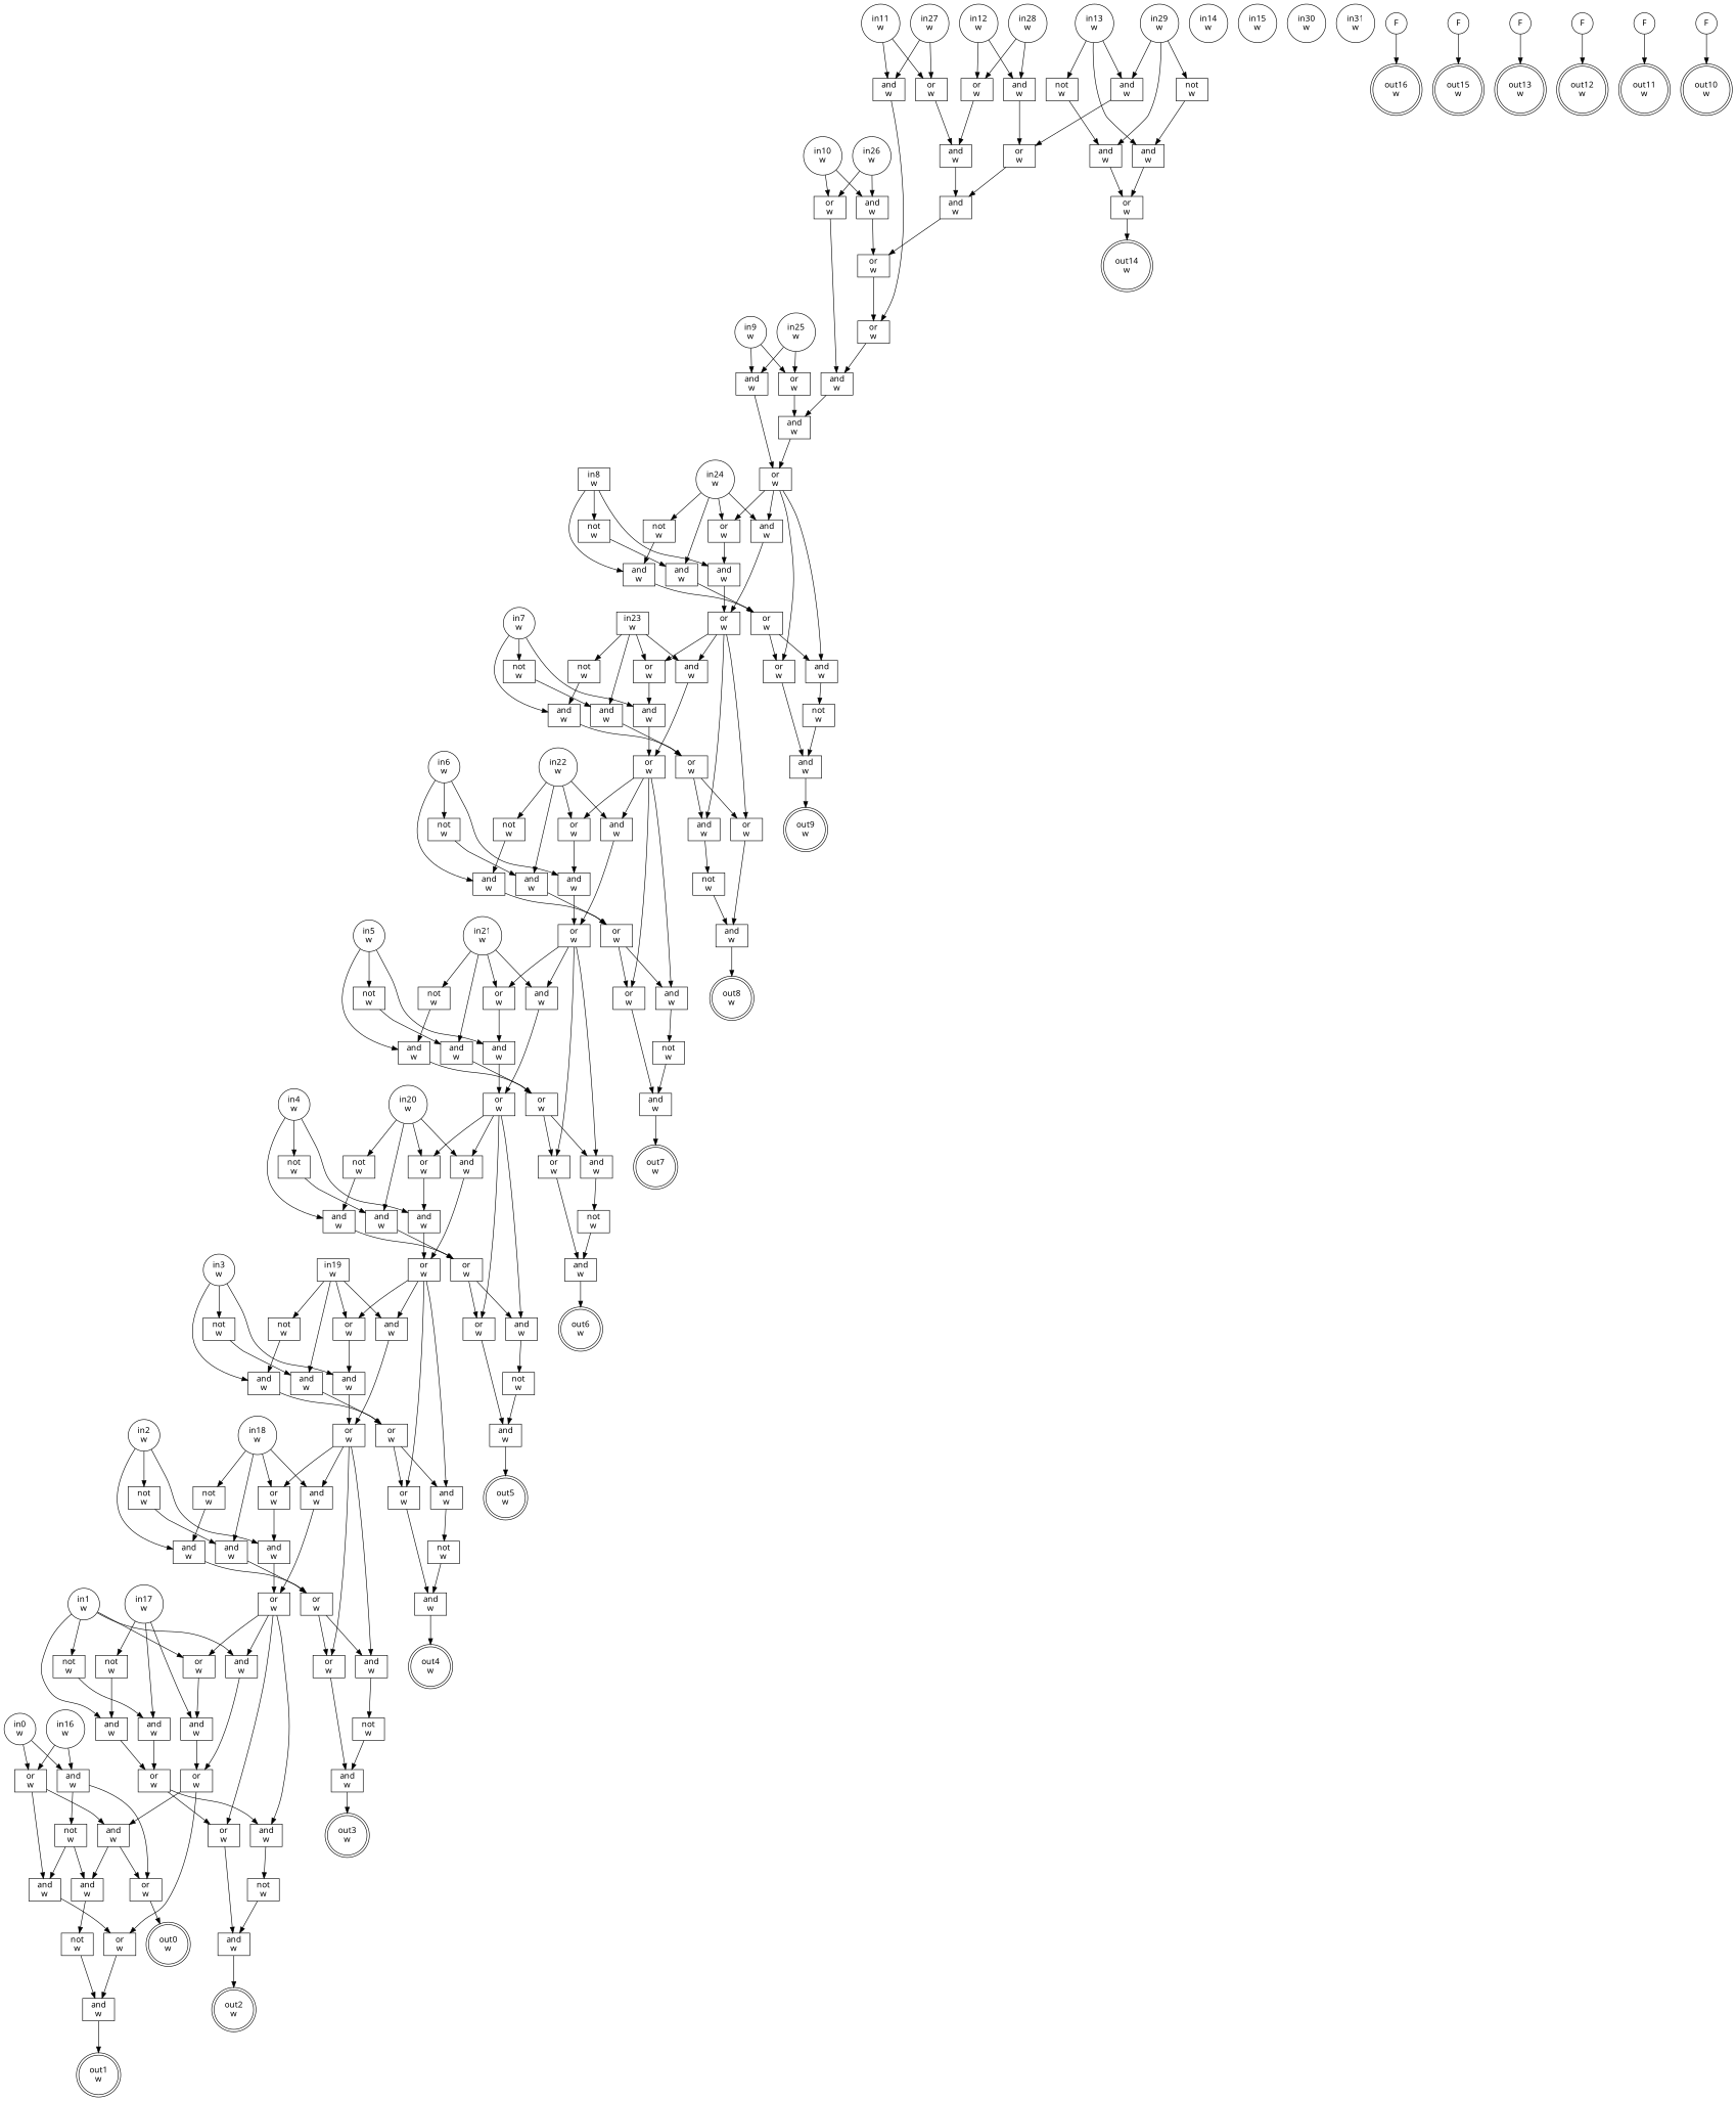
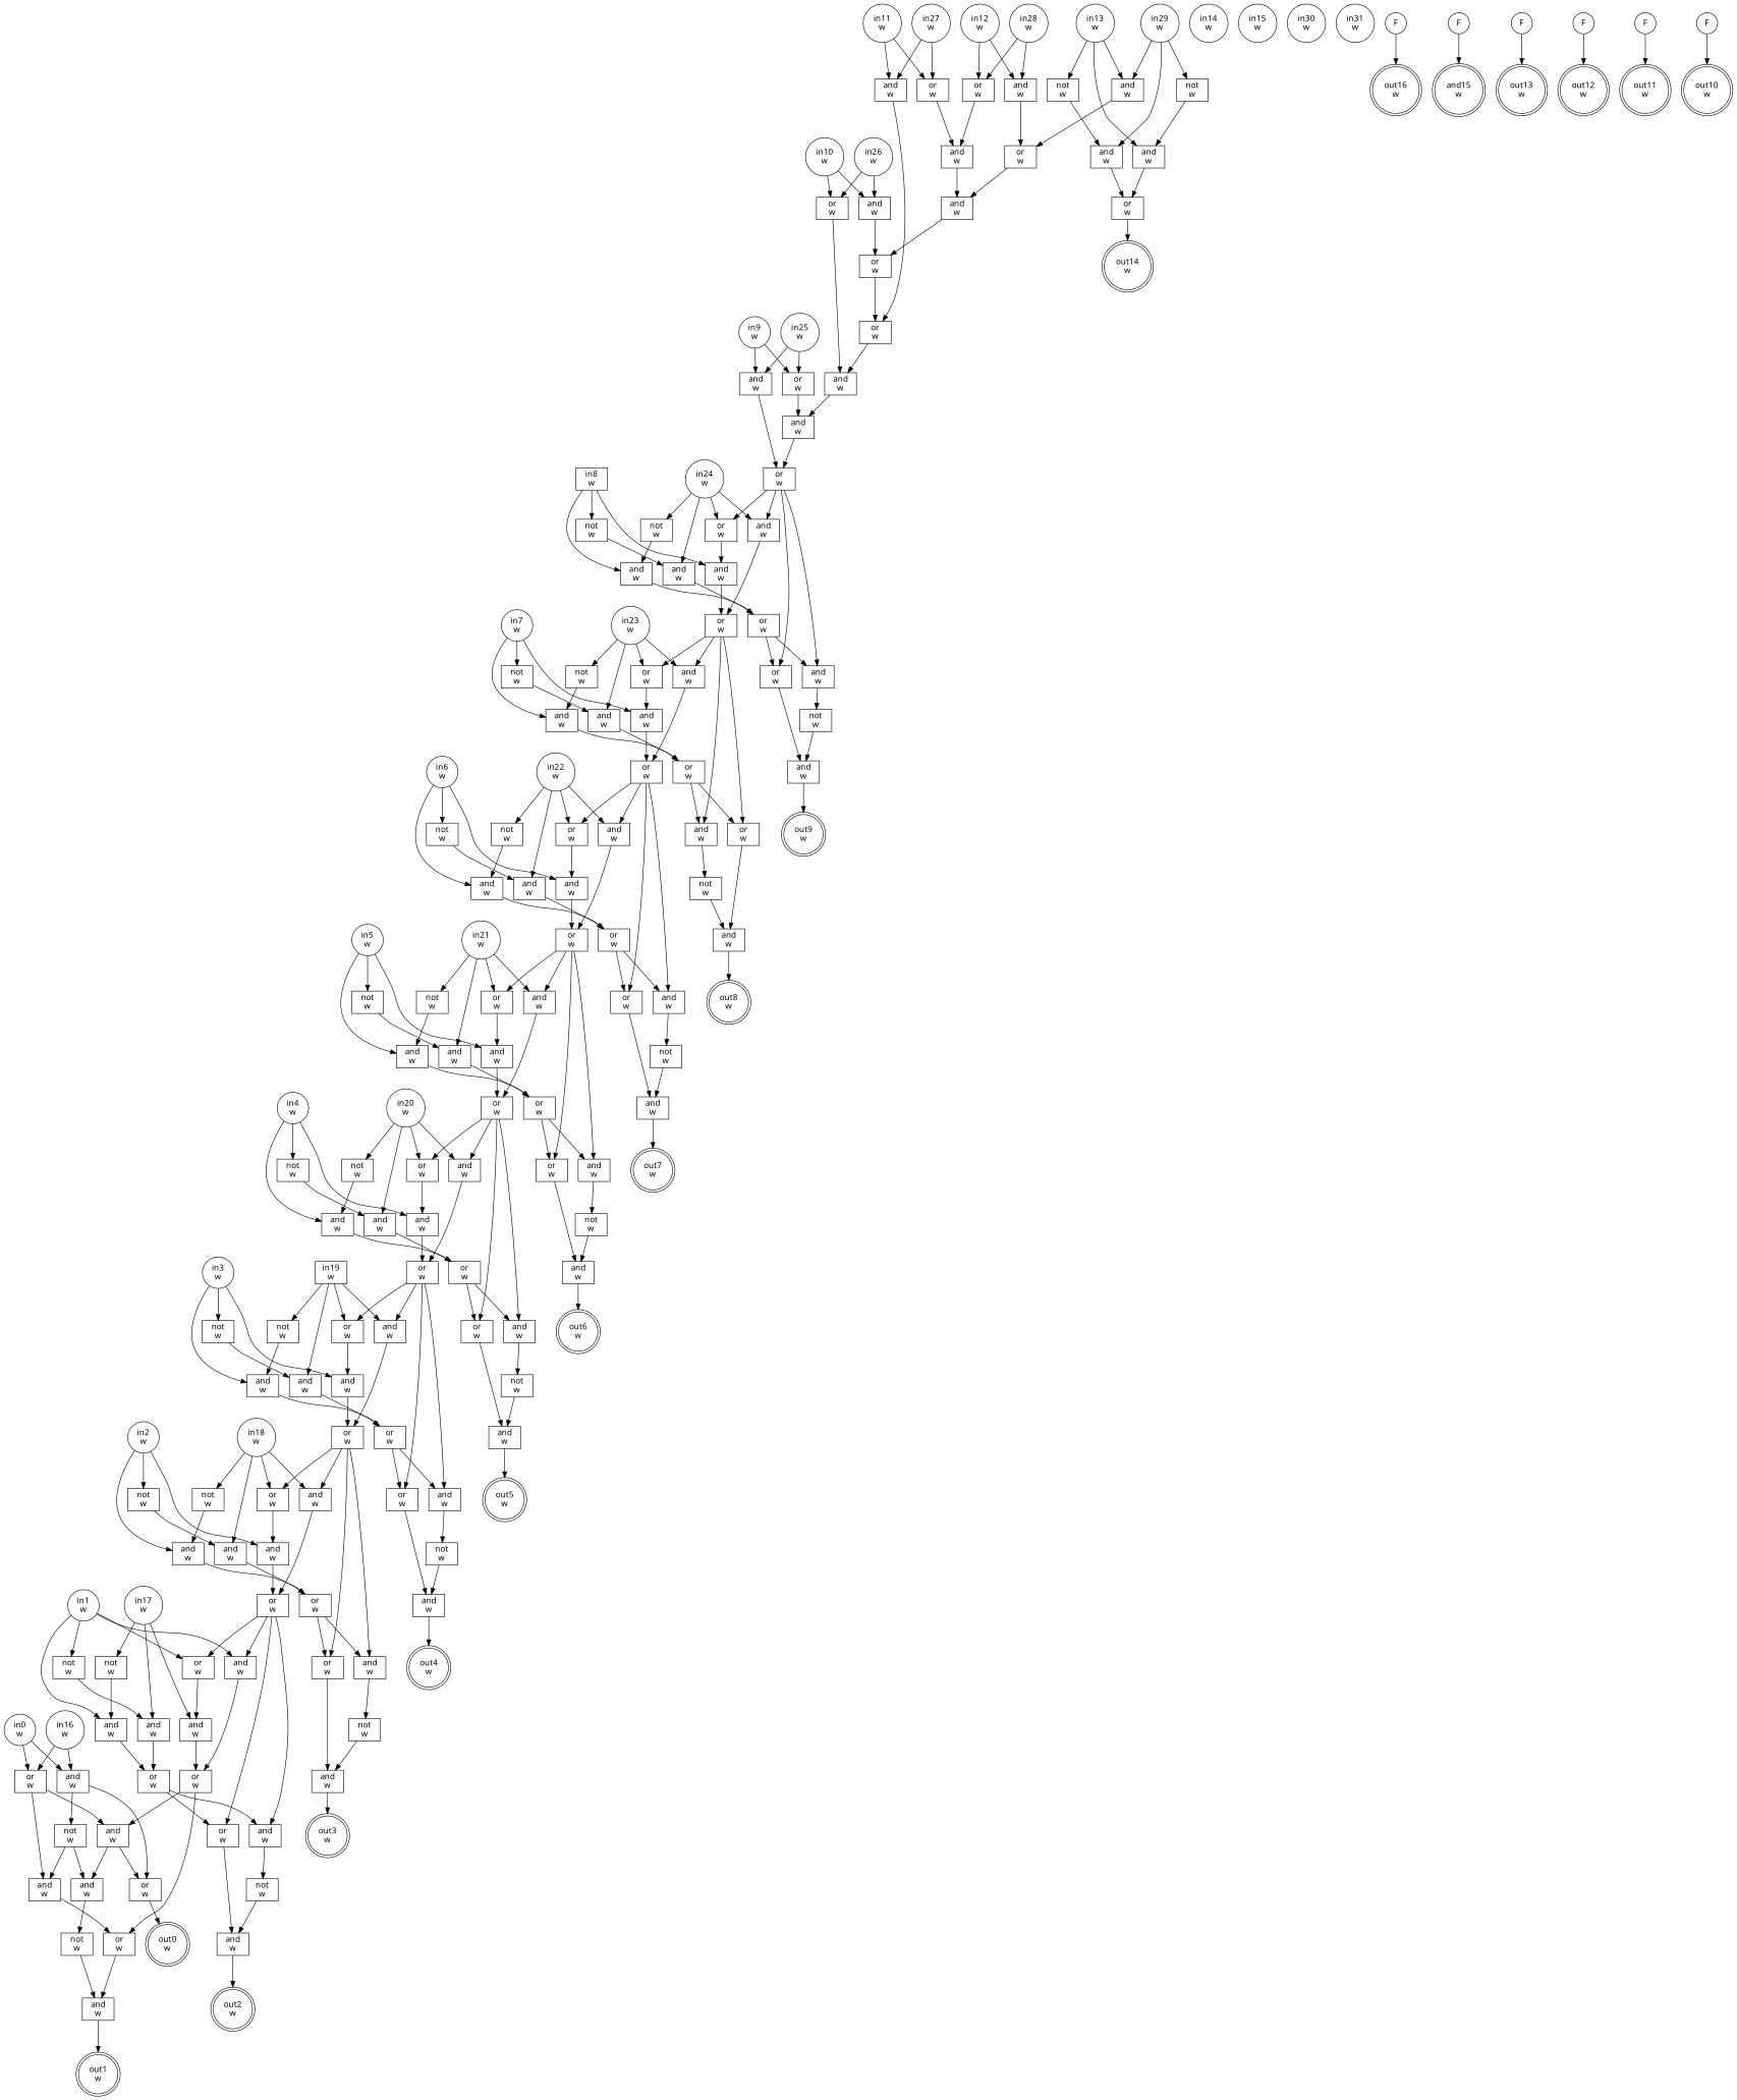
  digraph {
    node [fillcolor=white fontname=geneva shape=rect style=filled]
    edge [fontcolor=forestgreen fontname=Geneva]
    n1 [label="in0\nw" shape=circle]
    n2 [label="and\nw"]
    n3 [label="or\nw"]
    n4 [label="not\nw"]
    n5 [label="or\nw"]
    n6 [label="and\nw"]
    n7 [label="and\nw"]
    n8 [label="in1\nw" shape=circle]
    n9 [label="and\nw"]
    n10 [label="or\nw"]
    n11 [label="and\nw"]
    n12 [label="not\nw"]
    n13 [label="or\nw"]
    n14 [label="and\nw"]
    n15 [label="or\nw"]
    n16 [label="and\nw"]
    n17 [label="in2\nw" shape=circle]
    n18 [label="and\nw"]
    n19 [label="and\nw"]
    n20 [label="not\nw"]
    n21 [label="or\nw"]
    n22 [label="or\nw"]
    n23 [label="and\nw"]
    n24 [label="in3\nw" shape=circle]
    n25 [label="and\nw"]
    n26 [label="and\nw"]
    n27 [label="not\nw"]
    n28 [label="or\nw"]
    n29 [label="or\nw"]
    n30 [label="and\nw"]
    n31 [label="in4\nw" shape=circle]
    n32 [label="and\nw"]
    n33 [label="and\nw"]
    n34 [label="not\nw"]
    n35 [label="or\nw"]
    n36 [label="or\nw"]
    n37 [label="and\nw"]
    n38 [label="in5\nw" shape=circle]
    n39 [label="and\nw"]
    n40 [label="and\nw"]
    n41 [label="not\nw"]
    n42 [label="or\nw"]
    n43 [label="or\nw"]
    n44 [label="and\nw"]
    n45 [label="in6\nw" shape=circle]
    n46 [label="and\nw"]
    n47 [label="and\nw"]
    n48 [label="not\nw"]
    n49 [label="or\nw"]
    n50 [label="or\nw"]
    n51 [label="and\nw"]
    n52 [label="in7\nw" shape=circle]
    n53 [label="and\nw"]
    n54 [label="and\nw"]
    n55 [label="not\nw"]
    n56 [label="or\nw"]
    n57 [label="or\nw"]
    n58 [label="and\nw"]
    n59 [label="in8\nw" shape=box]
    n60 [label="and\nw"]
    n61 [label="and\nw"]
    n62 [label="not\nw"]
    n63 [label="or\nw"]
    n64 [label="or\nw"]
    n65 [label="and\nw"]
    n66 [label="in9\nw" shape=circle]
    n67 [label="or\nw"]
    n68 [label="and\nw"]
    n69 [label="and\nw"]
    n70 [label="or\nw"]
    n71 [label="in10\nw" shape=circle]
    n72 [label="and\nw"]
    n73 [label="or\nw"]
    n74 [label="or\nw"]
    n75 [label="and\nw"]
    n76 [label="in11\nw" shape=circle]
    n77 [label="and\nw"]
    n78 [label="or\nw"]
    n79 [label="or\nw"]
    n80 [label="and\nw"]
    n81 [label="in12\nw" shape=circle]
    n82 [label="or\nw"]
    n83 [label="and\nw"]
    n84 [label="or\nw"]
    n85 [label="in13\nw" shape=circle]
    n86 [label="and\nw"]
    n87 [label="and\nw"]
    n88 [label="not\nw"]
    n89 [label="or\nw"]
    n90 [label="and\nw"]
    n91 [label="in14\nw" shape=circle]
    n92 [label="in15\nw" shape=circle]
    n93 [label="in16\nw" shape=circle]
    n94 [label="in17\nw" shape=circle]
    n95 [label="not\nw"]
    n96 [label="in18\nw" shape=circle]
    n97 [label="not\nw"]
    n98 [label="or\nw"]
    n99 [label="and\nw"]
    n100 [label="in19\nw" shape=box]
    n101 [label="not\nw"]
    n102 [label="or\nw"]
    n103 [label="and\nw"]
    n104 [label="in20\nw" shape=circle]
    n105 [label="not\nw"]
    n106 [label="or\nw"]
    n107 [label="and\nw"]
    n108 [label="in21\nw" shape=circle]
    n109 [label="not\nw"]
    n110 [label="or\nw"]
    n111 [label="and\nw"]
    n112 [label="in22\nw" shape=circle]
    n113 [label="not\nw"]
    n114 [label="or\nw"]
    n115 [label="and\nw"]
-   n116 [label="in23\nw" shape=box]
+   n116 [label="in23\nw" shape=circle]
    n117 [label="not\nw"]
    n118 [label="or\nw"]
    n119 [label="and\nw"]
    n120 [label="in24\nw" shape=circle]
    n121 [label="not\nw"]
    n122 [label="or\nw"]
    n123 [label="and\nw"]
    n124 [label="in25\nw" shape=circle]
    n125 [label="in26\nw" shape=circle]
    n126 [label="in27\nw" shape=circle]
    n127 [label="in28\nw" shape=circle]
    n128 [label="in29\nw" shape=circle]
    n129 [label="not\nw"]
    n130 [label="in30\nw" shape=circle]
    n131 [label="in31\nw" shape=circle]
    n132 [label=F shape=circle]
    n133 [label="out16\nw" shape=doublecircle]
    n134 [label=F shape=circle]
-   n135 [label="out15\nw" shape=doublecircle]
+   n135 [label="and15\nw" shape=doublecircle]
    n136 [label=F shape=circle]
    n137 [label="out13\nw" shape=doublecircle]
    n138 [label=F shape=circle]
    n139 [label="out12\nw" shape=doublecircle]
    n140 [label=F shape=circle]
    n141 [label="out11\nw" shape=doublecircle]
    n142 [label=F shape=circle]
    n143 [label="out10\nw" shape=doublecircle]
    n144 [label="out14\nw" shape=doublecircle]
    n145 [label="and\nw"]
    n146 [label="and\nw"]
    n147 [label="or\nw"]
    n148 [label="not\nw"]
    n149 [label="and\nw"]
    n150 [label="and\nw"]
    n151 [label="or\nw"]
    n152 [label="not\nw"]
    n153 [label="and\nw"]
    n154 [label="and\nw"]
    n155 [label="or\nw"]
    n156 [label="out9\nw" shape=doublecircle]
    n157 [label="not\nw"]
    n158 [label="and\nw"]
    n159 [label="and\nw"]
    n160 [label="or\nw"]
    n161 [label="out8\nw" shape=doublecircle]
    n162 [label="not\nw"]
    n163 [label="and\nw"]
    n164 [label="and\nw"]
    n165 [label="or\nw"]
    n166 [label="out7\nw" shape=doublecircle]
    n167 [label="not\nw"]
    n168 [label="and\nw"]
    n169 [label="and\nw"]
    n170 [label="or\nw"]
    n171 [label="out6\nw" shape=doublecircle]
    n172 [label="not\nw"]
    n173 [label="and\nw"]
    n174 [label="and\nw"]
    n175 [label="or\nw"]
    n176 [label="out5\nw" shape=doublecircle]
    n177 [label="not\nw"]
    n178 [label="and\nw"]
    n179 [label="and\nw"]
    n180 [label="or\nw"]
    n181 [label="out4\nw" shape=doublecircle]
    n182 [label="not\nw"]
    n183 [label="and\nw"]
    n184 [label="out3\nw" shape=doublecircle]
    n185 [label="or\nw"]
    n186 [label="and\nw"]
    n187 [label="and\nw"]
    n188 [label="out2\nw" shape=doublecircle]
    n189 [label="out0\nw" shape=doublecircle]
    n190 [label="not\nw"]
    n191 [label="out1\nw" shape=doublecircle]
    n1 -> n2
    n1 -> n3
    n2 -> n4
    n2 -> n5
    n3 -> n6
    n3 -> n7
    n4 -> n7
    n4 -> n187
    n5 -> n189
    n6 -> n5
    n6 -> n187
    n7 -> n185
    n8 -> n9
    n8 -> n10
    n8 -> n11
    n8 -> n12
    n9 -> n13
    n10 -> n14
    n11 -> n15
    n12 -> n16
    n13 -> n179
    n13 -> n180
    n14 -> n15
    n15 -> n6
    n15 -> n185
    n16 -> n13
    n17 -> n18
    n17 -> n19
    n17 -> n20
    n18 -> n21
    n19 -> n22
    n20 -> n23
    n21 -> n174
    n21 -> n175
    n22 -> n10
    n22 -> n11
    n22 -> n179
    n22 -> n180
    n23 -> n21
    n24 -> n25
    n24 -> n26
    n24 -> n27
    n25 -> n28
    n26 -> n29
    n27 -> n30
    n28 -> n169
    n28 -> n170
    n29 -> n98
    n29 -> n99
    n29 -> n174
    n29 -> n175
    n30 -> n28
    n31 -> n32
    n31 -> n33
    n31 -> n34
    n32 -> n35
    n33 -> n36
    n34 -> n37
    n35 -> n164
    n35 -> n165
    n36 -> n102
    n36 -> n103
    n36 -> n169
    n36 -> n170
    n37 -> n35
    n38 -> n39
    n38 -> n40
    n38 -> n41
    n39 -> n42
    n40 -> n43
    n41 -> n44
    n42 -> n159
    n42 -> n160
    n43 -> n106
    n43 -> n107
    n43 -> n164
    n43 -> n165
    n44 -> n42
    n45 -> n46
    n45 -> n47
    n45 -> n48
    n46 -> n49
    n47 -> n50
    n48 -> n51
    n49 -> n154
    n49 -> n155
    n50 -> n110
    n50 -> n111
    n50 -> n159
    n50 -> n160
    n51 -> n49
    n52 -> n53
    n52 -> n54
    n52 -> n55
    n53 -> n56
    n54 -> n57
    n55 -> n58
    n56 -> n150
    n56 -> n151
    n57 -> n114
    n57 -> n115
    n57 -> n154
    n57 -> n155
    n58 -> n56
    n59 -> n60
    n59 -> n61
    n59 -> n62
    n60 -> n63
    n61 -> n64
    n62 -> n65
    n63 -> n146
    n63 -> n147
    n64 -> n118
    n64 -> n119
    n64 -> n150
    n64 -> n151
    n65 -> n63
    n66 -> n67
    n66 -> n68
    n67 -> n69
    n68 -> n70
    n69 -> n70
    n70 -> n122
    n70 -> n123
    n70 -> n146
    n70 -> n147
    n71 -> n72
    n71 -> n73
    n72 -> n74
    n73 -> n75
    n74 -> n79
    n75 -> n69
    n76 -> n77
    n76 -> n78
    n77 -> n79
    n78 -> n80
    n79 -> n75
    n80 -> n145
    n81 -> n82
    n81 -> n83
    n82 -> n80
    n83 -> n84
    n84 -> n145
    n85 -> n86
    n85 -> n87
    n85 -> n88
    n86 -> n89
    n87 -> n84
    n88 -> n90
    n89 -> n144
    n90 -> n89
    n93 -> n2
    n93 -> n3
    n94 -> n14
    n94 -> n16
    n94 -> n95
    n95 -> n9
    n96 -> n23
    n96 -> n97
    n96 -> n98
    n96 -> n99
    n97 -> n18
    n98 -> n19
    n99 -> n22
    n100 -> n30
    n100 -> n101
    n100 -> n102
    n100 -> n103
    n101 -> n25
    n102 -> n26
    n103 -> n29
    n104 -> n37
    n104 -> n105
    n104 -> n106
    n104 -> n107
    n105 -> n32
    n106 -> n33
    n107 -> n36
    n108 -> n44
    n108 -> n109
    n108 -> n110
    n108 -> n111
    n109 -> n39
    n110 -> n40
    n111 -> n43
    n112 -> n51
    n112 -> n113
    n112 -> n114
    n112 -> n115
    n113 -> n46
    n114 -> n47
    n115 -> n50
    n116 -> n58
    n116 -> n117
    n116 -> n118
    n116 -> n119
    n117 -> n53
    n118 -> n54
    n119 -> n57
    n120 -> n65
    n120 -> n121
    n120 -> n122
    n120 -> n123
    n121 -> n60
    n122 -> n61
    n123 -> n64
    n124 -> n67
    n124 -> n68
    n125 -> n72
    n125 -> n73
    n126 -> n77
    n126 -> n78
    n127 -> n82
    n127 -> n83
    n128 -> n87
    n128 -> n90
    n128 -> n129
    n129 -> n86
    n132 -> n133
    n134 -> n135
    n136 -> n137
    n138 -> n139
    n140 -> n141
    n142 -> n143
    n145 -> n74
    n146 -> n148
    n147 -> n149
    n148 -> n149
    n149 -> n156
    n150 -> n152
    n151 -> n153
    n152 -> n153
    n153 -> n161
    n154 -> n157
    n155 -> n158
    n157 -> n158
    n158 -> n166
    n159 -> n162
    n160 -> n163
    n162 -> n163
    n163 -> n171
    n164 -> n167
    n165 -> n168
    n167 -> n168
    n168 -> n176
    n169 -> n172
    n170 -> n173
    n172 -> n173
    n173 -> n181
    n174 -> n177
    n175 -> n178
    n177 -> n178
    n178 -> n184
    n179 -> n182
    n180 -> n183
    n182 -> n183
    n183 -> n188
    n185 -> n186
    n186 -> n191
    n187 -> n190
    n190 -> n186
  }
